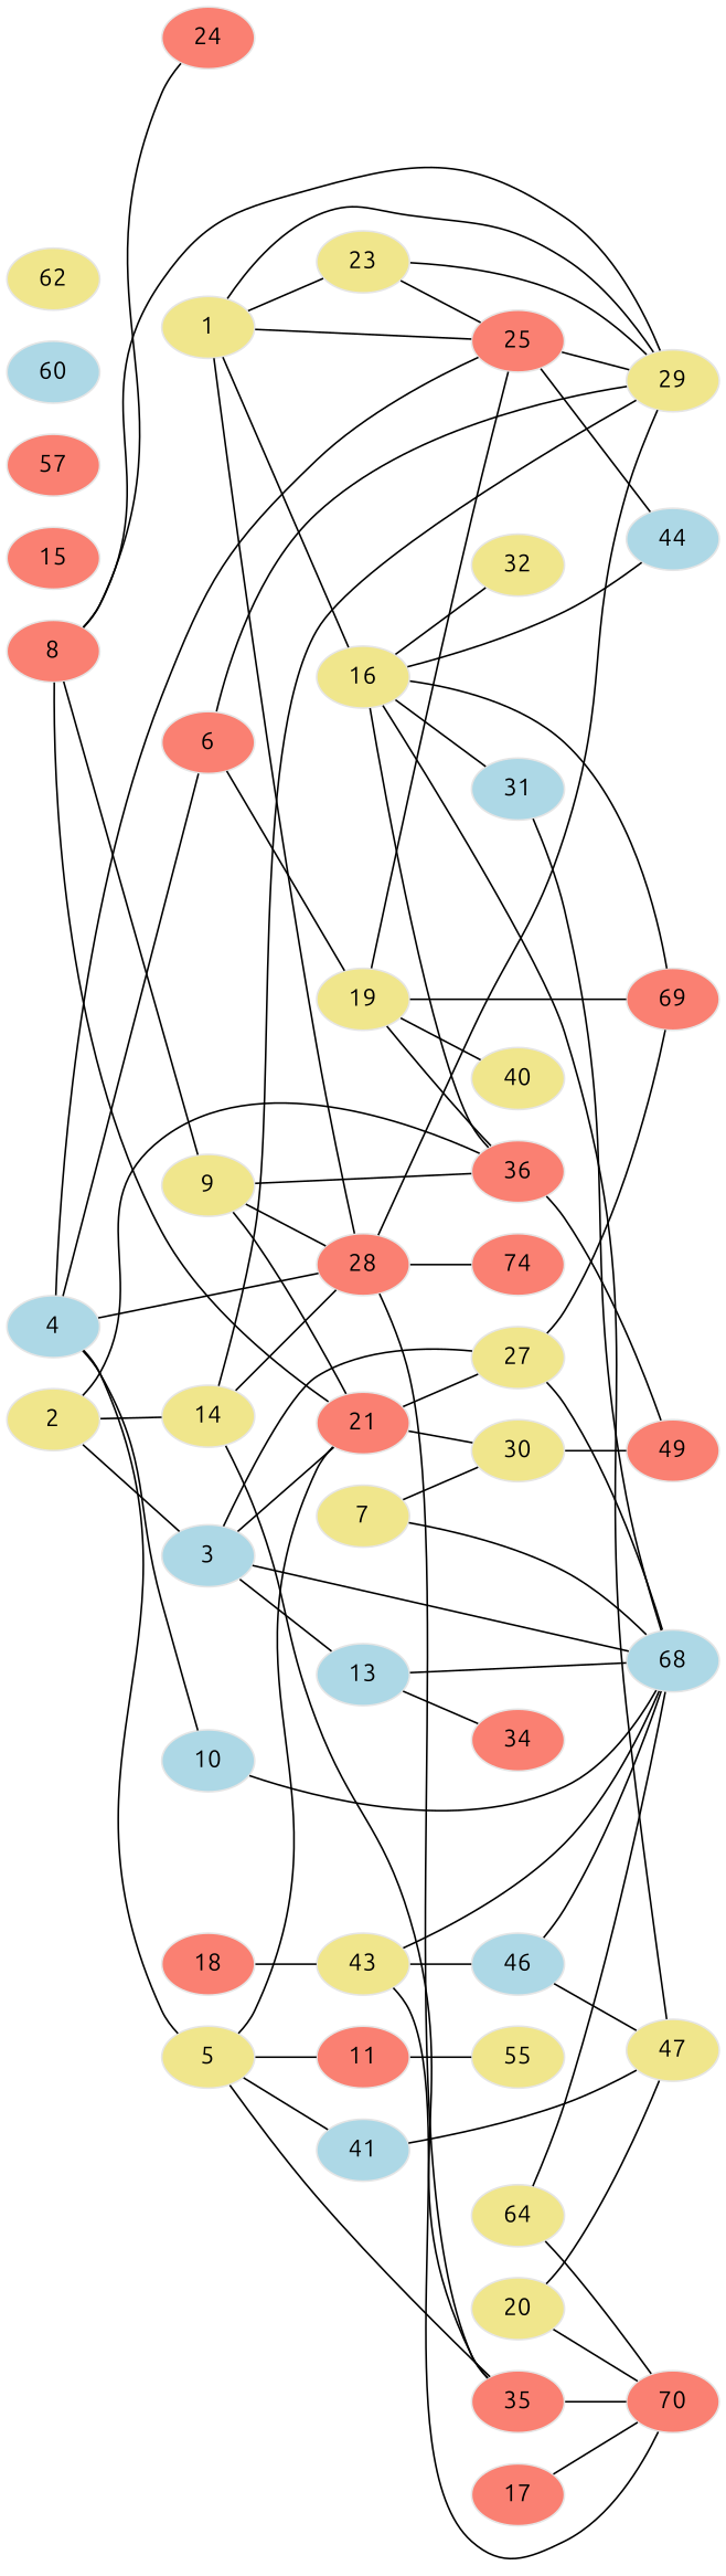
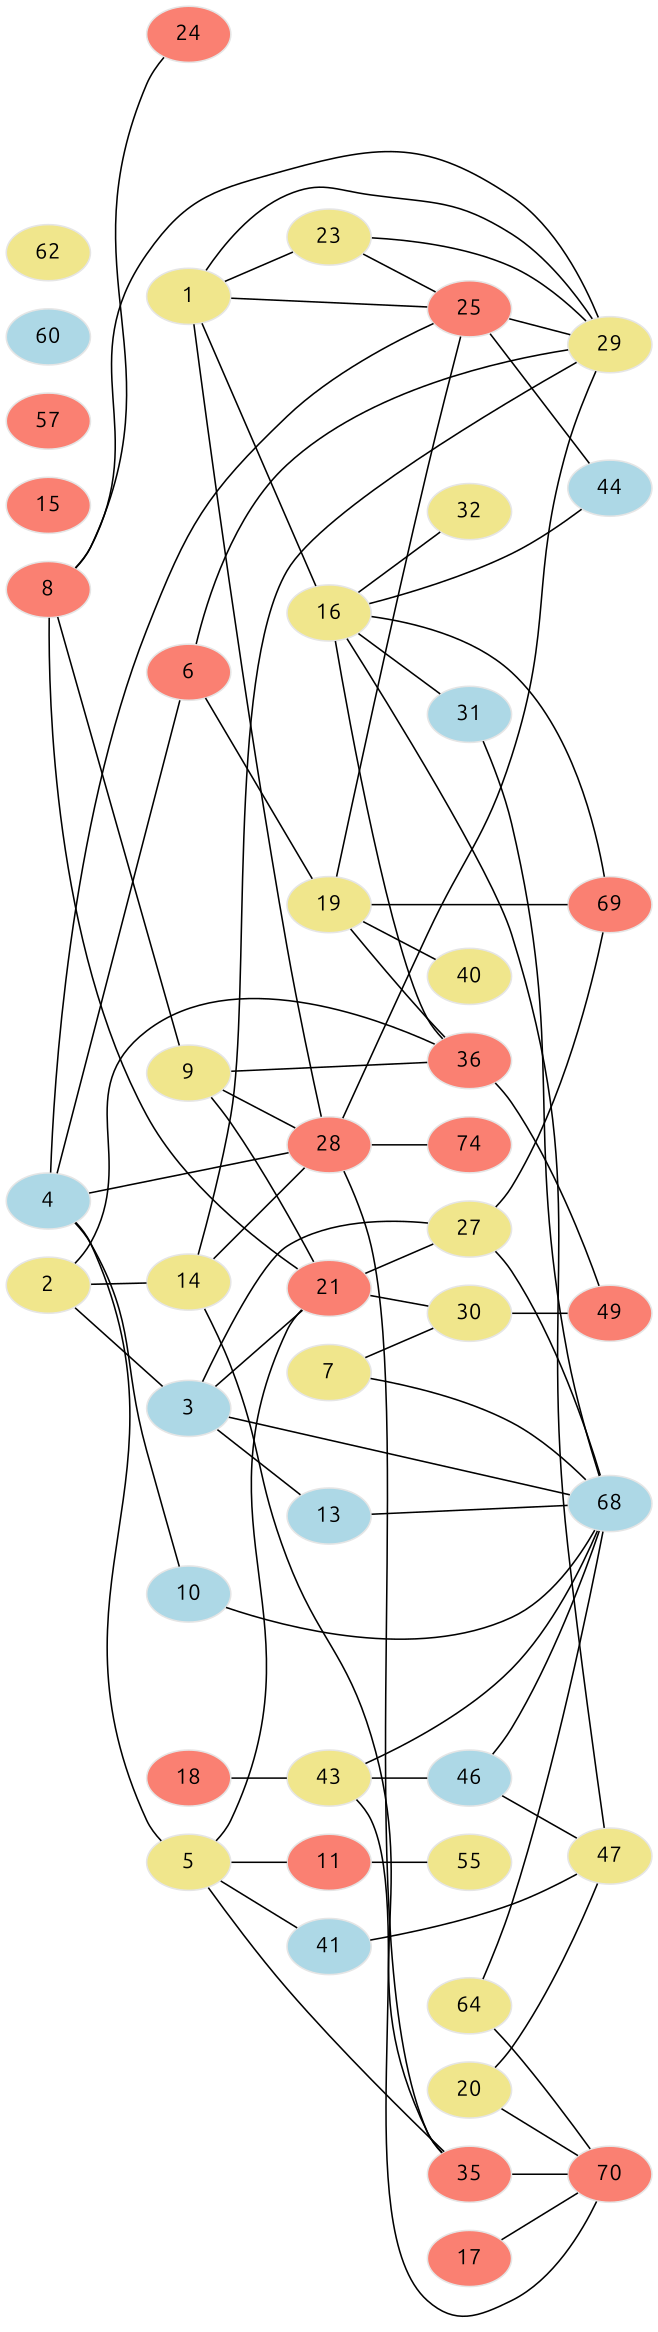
  graph {
    fontname=Ubuntu
    rankdir=LR
    node [color=gray90 fillcolor=khaki fontname=Ubuntu style=filled]
    edge [fontname=Ubuntu]
    1 [super="+56"]
    16 [super="+63"]
    23
    25 [fillcolor=salmon super="+33"]
    28 [fillcolor=salmon super="+42"]
    29 [super="+39"]
    36 [fillcolor=salmon super="+73"]
    44 [fillcolor=lightblue]
    31 [fillcolor=lightblue super="+37"]
    32 [super="+61"]
    47 [super="+76"]
    69 [fillcolor=salmon super="+75"]
    35 [fillcolor=salmon super="+59"]
    74 [fillcolor=salmon]
    2 [super="+45"]
    3 [fillcolor=lightblue super="+65"]
    14 [super="+26"]
    13 [fillcolor=lightblue super="+78"]
    21 [fillcolor=salmon super="+51"]
    27 [super="+38"]
    68 [fillcolor=lightblue super="+71"]
    49 [fillcolor=salmon]
-   34 [fillcolor=salmon]
    30 [super="+50"]
    4 [fillcolor=lightblue super="+67"]
    5 [super="+66"]
    6 [fillcolor=salmon]
    10 [fillcolor=lightblue super="+52"]
    11 [fillcolor=salmon super="+22"]
    41 [fillcolor=lightblue]
    19 [super="+54"]
    55
    70 [fillcolor=salmon super="+72"]
    40
    7
    8 [fillcolor=salmon super="+12"]
    9 [super="+48"]
    24 [fillcolor=salmon]
    15 [fillcolor=salmon]
    17 [fillcolor=salmon]
    18 [fillcolor=salmon]
    43 [super="+77"]
    46 [fillcolor=lightblue super="+53"]
    20 [super="+58"]
    57 [fillcolor=salmon]
    60 [fillcolor=lightblue]
    62
    64
    1 -- 16 [weight=2]
    1 -- 23
    1 -- 25
    1 -- 28
    1 -- 29
    16 -- 36
    16 -- 44
    16 -- 31
    16 -- 32
    16 -- 47
    16 -- 69
    23 -- 25
    23 -- 29
    25 -- 29
    25 -- 44
    28 -- 29
    28 -- 35
    28 -- 74
    36 -- 49
    31 -- 68
    35 -- 70
    2 -- 36
    2 -- 3
    2 -- 14
    3 -- 13 [weight=2]
    3 -- 21
    3 -- 27
    3 -- 68
    14 -- 28
    14 -- 29
    14 -- 35
    13 -- 68
-   13 -- 34
    21 -- 27
    21 -- 30
    27 -- 69
    27 -- 68
    30 -- 49 [weight=2]
    4 -- 25
    4 -- 28
    4 -- 5
    4 -- 6
    4 -- 10
    5 -- 35
    5 -- 21
    5 -- 11
    5 -- 41
    6 -- 29 [weight=2]
    6 -- 19
    10 -- 68
    11 -- 55
    41 -- 47
    19 -- 25
    19 -- 36
    19 -- 69
    19 -- 40
    7 -- 68
    7 -- 30
    8 -- 29
    8 -- 21
    8 -- 9
    8 -- 24
    9 -- 28
    9 -- 36
    9 -- 21
    17 -- 70
    18 -- 43
    43 -- 68
    43 -- 70
    43 -- 46 [weight=2]
    46 -- 47
    46 -- 68
    20 -- 47
    20 -- 70
    64 -- 68
    64 -- 70
  }
